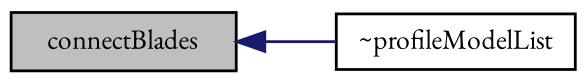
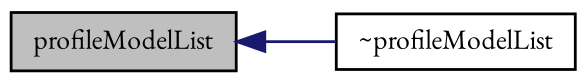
  digraph {
    rankdir=LR
    fontname="EB Garamond"
    node [color=black fontname="EB Garamond" fontsize=10 shape=record]
-   n1 [fillcolor=grey75 fontcolor=black height=0.2 label=connectBlades style=filled width=0.4]
+   n1 [fillcolor=grey75 fontcolor=black height=0.2 label=profileModelList style=filled width=0.4]
    n2 [height=0.2 label="~profileModelList" width=0.4]
    n1 -> n2 [color=midnightblue dir=back fontname="EB Garamond" fontsize=10 labelfontname=Helvetica labelfontsize=10 style=solid]
  }
